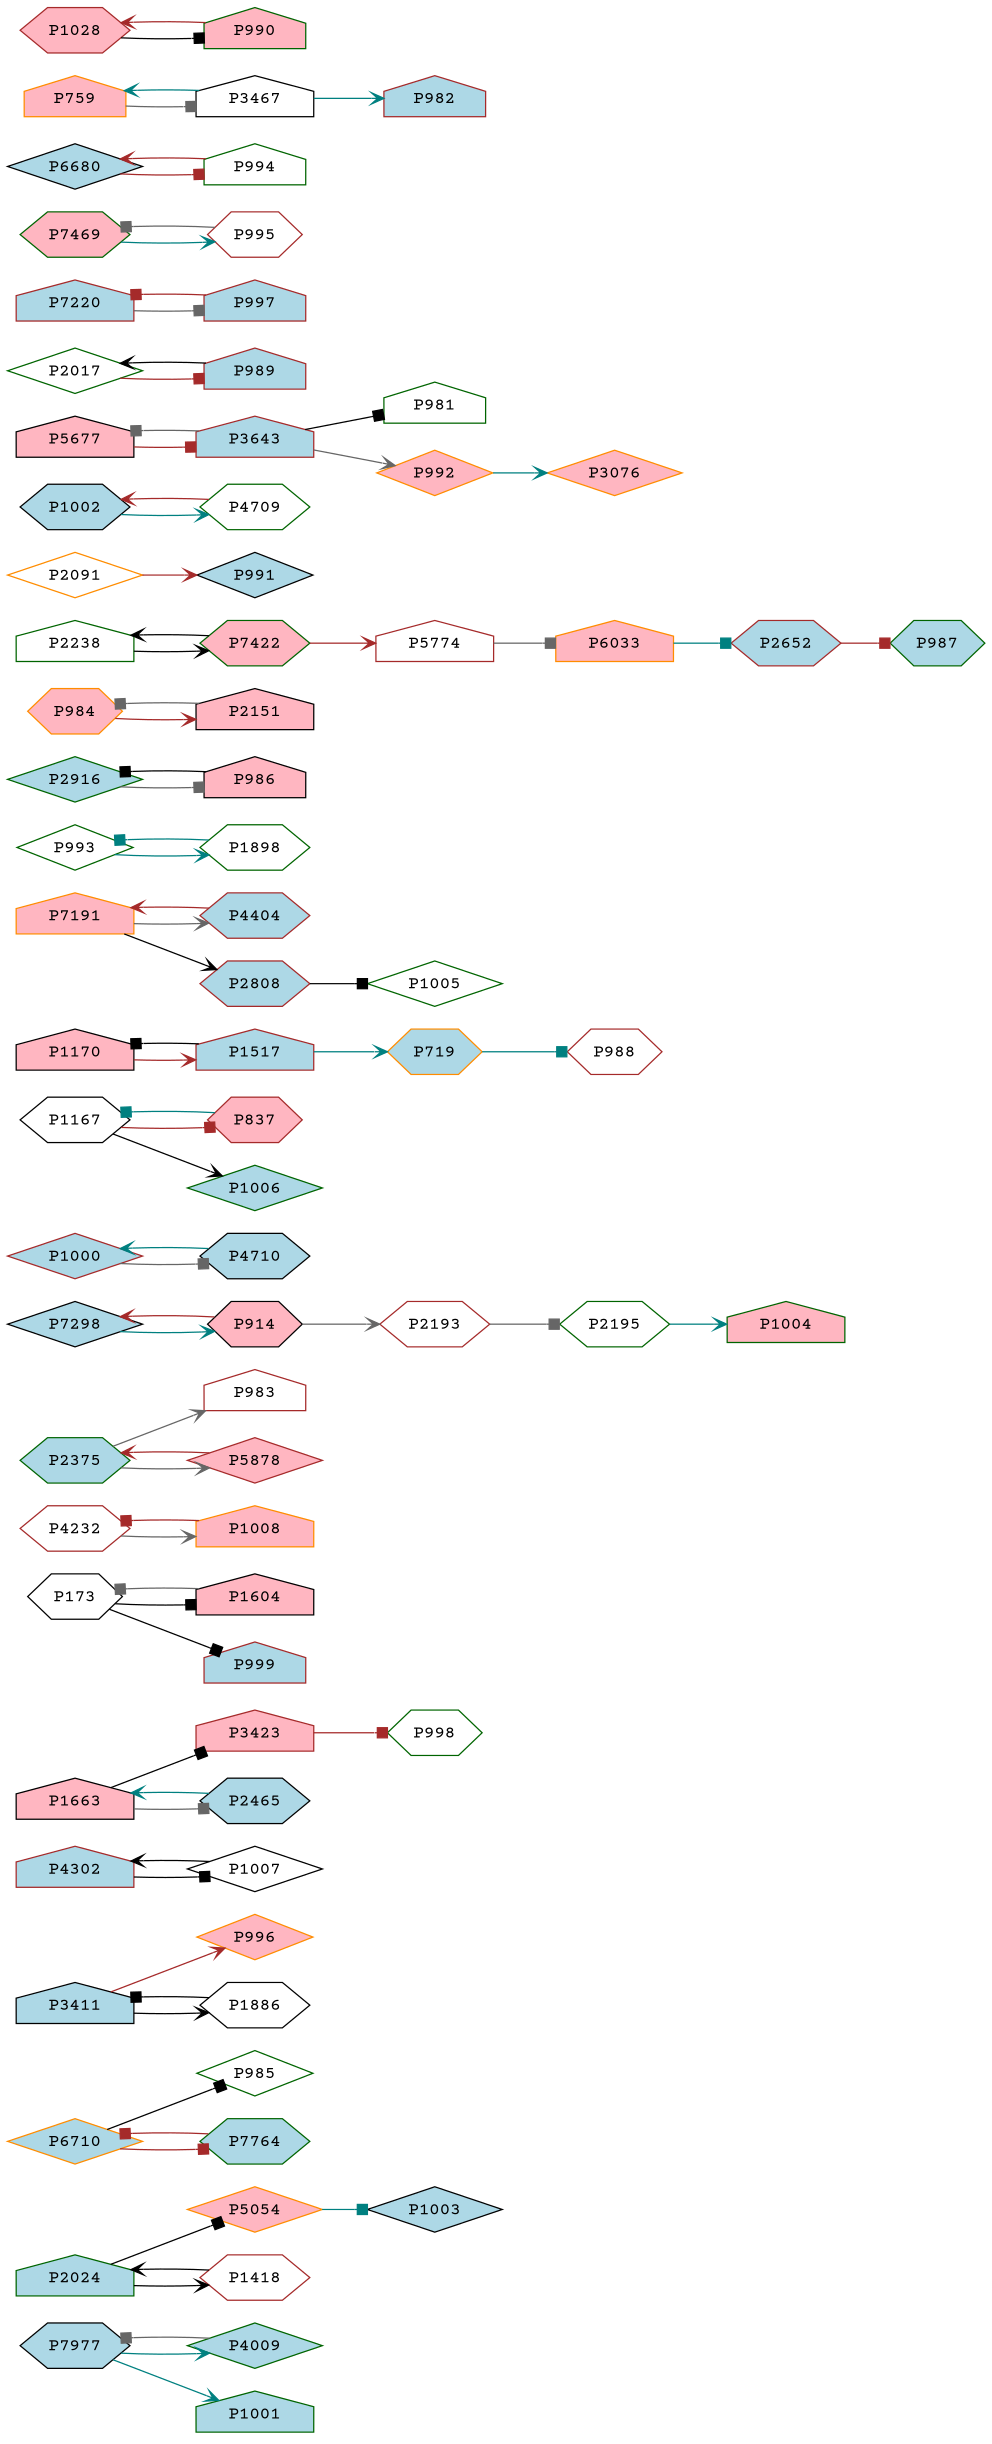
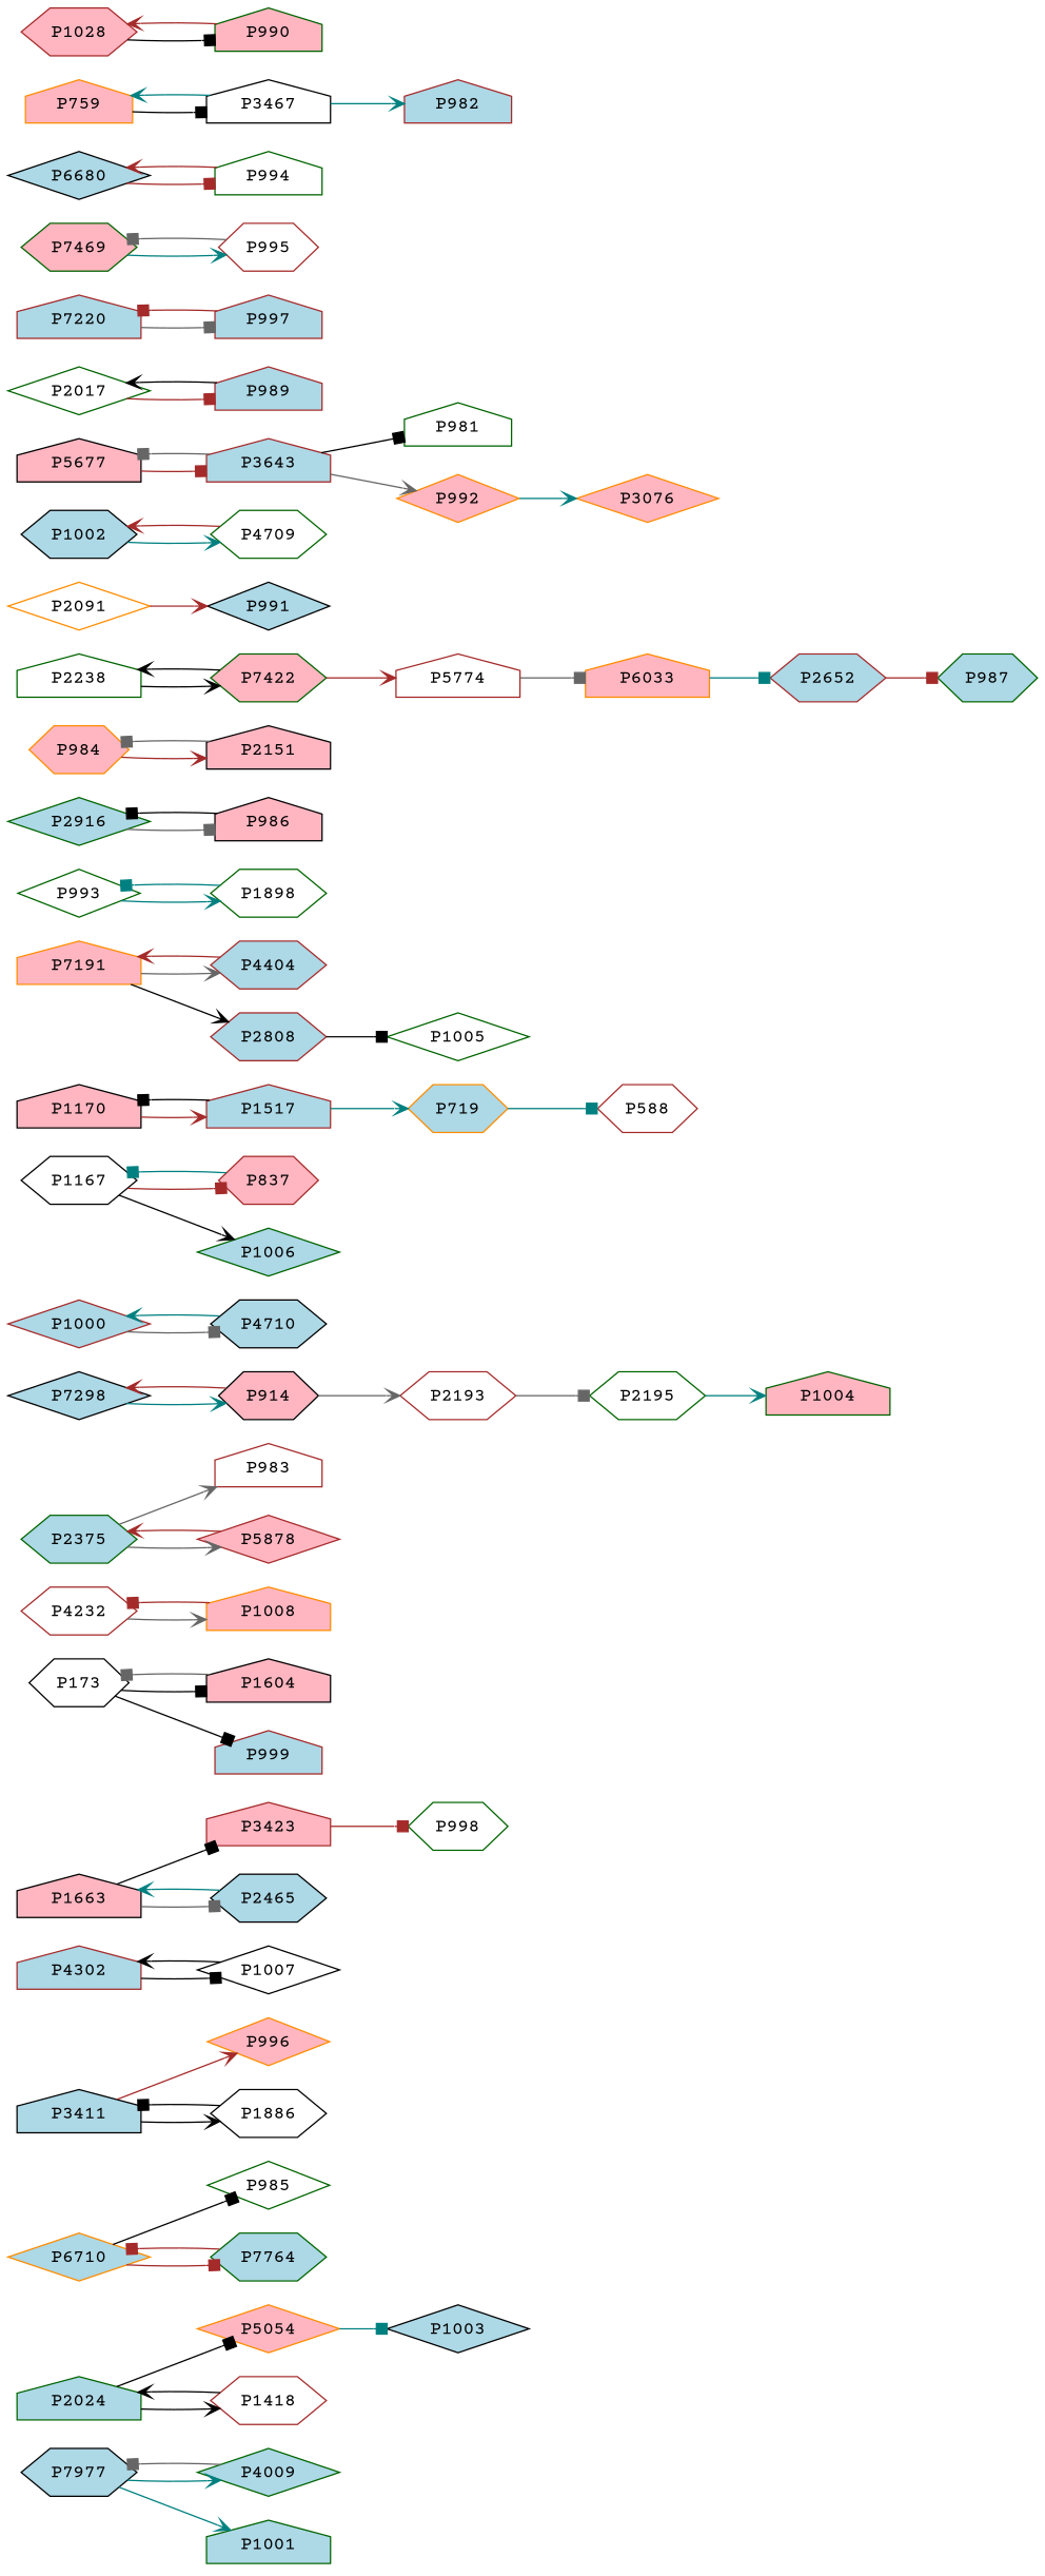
  digraph {
    fontname="Courier Prime"
    rankdir=LR
    node [color=darkgreen fillcolor=lightblue fontname="Courier Prime" shape=house style=filled]
    edge [arrowhead=vee color=black fontname="Courier Prime"]
    P7977 [color=black shape=hexagon]
    P4009 [shape=diamond]
    P1001
    P5054 [color=darkorange fillcolor=lightpink shape=diamond]
    P1003 [color=black shape=diamond]
    P6710 [color=darkorange shape=diamond]
    P985 [fillcolor=white shape=diamond]
    P7764 [shape=hexagon]
    P3411 [color=black]
    P996 [color=darkorange fillcolor=lightpink shape=diamond]
    P1886 [color=black fillcolor=white shape=hexagon]
    P4302 [color=brown]
    P1007 [color=black fillcolor=white shape=diamond]
    P1663 [color=black fillcolor=lightpink]
    P3423 [color=brown fillcolor=lightpink]
    P2465 [color=black shape=hexagon]
    P998 [fillcolor=white shape=hexagon]
    P173 [color=black fillcolor=white shape=hexagon]
    P1604 [color=black fillcolor=lightpink]
    P999 [color=brown]
    P4232 [color=brown fillcolor=white shape=hexagon]
    P1008 [color=darkorange fillcolor=lightpink]
    P2375 [shape=hexagon]
    P983 [color=brown fillcolor=white]
    P5878 [color=brown fillcolor=lightpink shape=diamond]
    P7298 [color=black shape=diamond]
    P914 [color=black fillcolor=lightpink shape=hexagon]
    P2193 [color=brown fillcolor=white shape=hexagon]
    P2195 [fillcolor=white shape=hexagon]
    P1000 [color=brown shape=diamond]
    P4710 [color=black shape=hexagon]
    P1167 [color=black fillcolor=white shape=hexagon]
    P837 [color=brown fillcolor=lightpink shape=hexagon]
    P1006 [shape=diamond]
    P1170 [color=black fillcolor=lightpink]
    P1517 [color=brown]
    P719 [color=darkorange shape=hexagon]
-   P988 [color=brown fillcolor=white shape=hexagon]
+   P988 [color=brown fillcolor=white shape=hexagon label=P588]
    P7191 [color=darkorange fillcolor=lightpink]
    P4404 [color=brown shape=hexagon]
    P2808 [color=brown shape=hexagon]
    P1005 [fillcolor=white shape=diamond]
    P993 [fillcolor=white shape=diamond]
    P1898 [fillcolor=white shape=hexagon]
    P2916 [shape=diamond]
    P986 [color=black fillcolor=lightpink]
    P984 [color=darkorange fillcolor=lightpink shape=hexagon]
    P2151 [color=black fillcolor=lightpink]
    P2238 [fillcolor=white]
    P7422 [fillcolor=lightpink shape=hexagon]
    P5774 [color=brown fillcolor=white]
    P6033 [color=darkorange fillcolor=lightpink]
    P2091 [color=darkorange fillcolor=white shape=diamond]
    P991 [color=black shape=diamond]
    P1002 [color=black shape=hexagon]
    P4709 [fillcolor=white shape=hexagon]
    P2652 [color=brown shape=hexagon]
    P2024
    P1418 [color=brown fillcolor=white shape=hexagon]
    P5677 [color=black fillcolor=lightpink]
    P3643 [color=brown]
    P981 [fillcolor=white]
    P992 [color=darkorange fillcolor=lightpink shape=diamond]
    P2017 [fillcolor=white shape=diamond]
    P989 [color=brown]
    P987 [shape=hexagon]
    P1004 [fillcolor=lightpink]
    P3076 [color=darkorange fillcolor=lightpink shape=diamond]
    P7220 [color=brown]
    P997 [color=brown]
    P7469 [fillcolor=lightpink shape=hexagon]
    P995 [color=brown fillcolor=white shape=hexagon]
    P6680 [color=black shape=diamond]
    P994 [fillcolor=white]
    P759 [color=darkorange fillcolor=lightpink]
    P3467 [color=black fillcolor=white]
    P982 [color=brown]
    P1028 [color=brown fillcolor=lightpink shape=hexagon]
    P990 [fillcolor=lightpink]
    P7977 -> P4009 [color=teal]
    P7977 -> P1001 [color=teal]
    P4009 -> P7977 [arrowhead=box color=gray40]
    P5054 -> P1003 [arrowhead=box color=teal]
    P6710 -> P985 [arrowhead=box]
    P6710 -> P7764 [arrowhead=box color=brown]
    P7764 -> P6710 [arrowhead=box color=brown]
    P3411 -> P996 [color=brown]
    P3411 -> P1886
    P1886 -> P3411 [arrowhead=box]
    P4302 -> P1007 [arrowhead=box]
    P1007 -> P4302
    P1663 -> P3423 [arrowhead=box]
    P1663 -> P2465 [arrowhead=box color=gray40]
    P3423 -> P998 [arrowhead=box color=brown]
    P2465 -> P1663 [color=teal]
    P173 -> P1604 [arrowhead=box]
    P173 -> P999 [arrowhead=box]
    P1604 -> P173 [arrowhead=box color=gray40]
    P4232 -> P1008 [color=gray40]
    P1008 -> P4232 [arrowhead=box color=brown]
    P2375 -> P983 [color=gray40]
    P2375 -> P5878 [color=gray40]
    P5878 -> P2375 [color=brown]
    P7298 -> P914 [color=teal]
    P914 -> P7298 [color=brown]
    P914 -> P2193 [color=gray40]
    P2193 -> P2195 [arrowhead=box color=gray40]
    P2195 -> P1004 [color=teal]
    P1000 -> P4710 [arrowhead=box color=gray40]
    P4710 -> P1000 [color=teal]
    P1167 -> P837 [arrowhead=box color=brown]
    P1167 -> P1006
    P837 -> P1167 [arrowhead=box color=teal]
    P1170 -> P1517 [color=brown]
    P1517 -> P1170 [arrowhead=box]
    P1517 -> P719 [color=teal]
    P719 -> P988 [arrowhead=box color=teal]
    P7191 -> P4404 [color=gray40]
    P7191 -> P2808
    P4404 -> P7191 [color=brown]
    P2808 -> P1005 [arrowhead=box]
    P993 -> P1898 [color=teal]
    P1898 -> P993 [arrowhead=box color=teal]
    P2916 -> P986 [arrowhead=box color=gray40]
    P986 -> P2916 [arrowhead=box]
    P984 -> P2151 [color=brown]
    P2151 -> P984 [arrowhead=box color=gray40]
    P2238 -> P7422
    P7422 -> P2238
    P7422 -> P5774 [color=brown]
    P5774 -> P6033 [arrowhead=box color=gray40]
    P6033 -> P2652 [arrowhead=box color=teal]
    P2091 -> P991 [color=brown]
    P1002 -> P4709 [color=teal]
    P4709 -> P1002 [color=brown]
    P2652 -> P987 [arrowhead=box color=brown]
    P2024 -> P5054 [arrowhead=box]
    P2024 -> P1418
    P1418 -> P2024
    P5677 -> P3643 [arrowhead=box color=brown]
    P3643 -> P5677 [arrowhead=box color=gray40]
    P3643 -> P981 [arrowhead=box]
    P3643 -> P992 [color=gray40]
    P992 -> P3076 [color=teal]
    P2017 -> P989 [arrowhead=box color=brown]
    P989 -> P2017
    P7220 -> P997 [arrowhead=box color=gray40]
    P997 -> P7220 [arrowhead=box color=brown]
    P7469 -> P995 [color=teal]
    P995 -> P7469 [arrowhead=box color=gray40]
    P6680 -> P994 [arrowhead=box color=brown]
    P994 -> P6680 [color=brown]
-   P759 -> P3467 [arrowhead=box color=gray40]
+   P759 -> P3467 [arrowhead=box]
    P3467 -> P759 [color=teal]
    P3467 -> P982 [color=teal]
    P1028 -> P990 [arrowhead=box]
    P990 -> P1028 [color=brown]
  }
